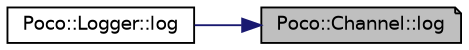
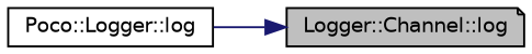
  digraph {
    rankdir=RL
    node [color=black fontname=Helvetica fontsize=10 style=filled]
-   n1 [fillcolor=grey75 fontcolor=black height=0.2 label="Poco::Channel::log" shape=note width=0.4]
+   n1 [fillcolor=grey75 fontcolor=black height=0.2 label="Logger::Channel::log" shape=note width=0.4]
    n2 [fillcolor=white height=0.2 label="Poco::Logger::log" shape=box width=0.4]
    n1 -> n2 [color=midnightblue dir=back fontname=Helvetica fontsize=10 labelfontname=Helvetica labelfontsize=10 style=solid]
  }
